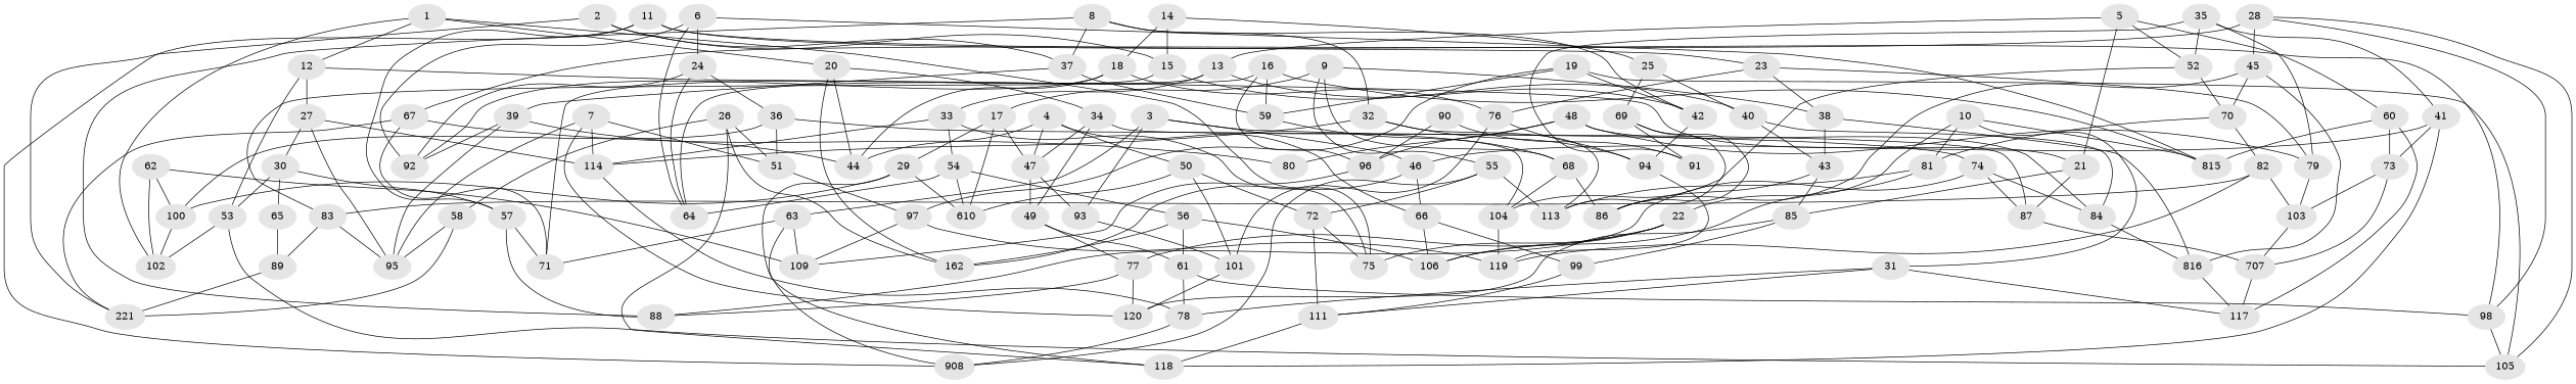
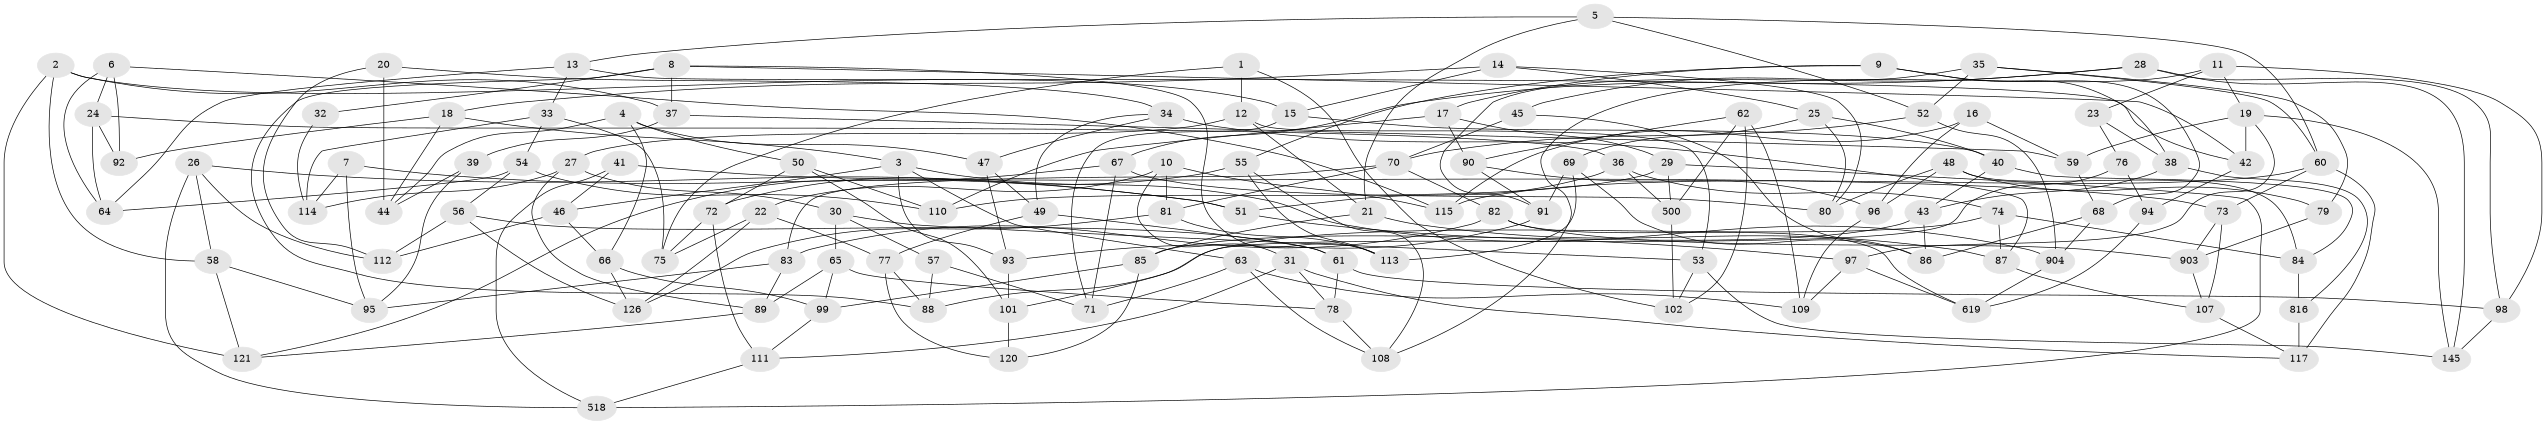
  graph {
    node [color=gray90 style=filled]
    1
    12
    20
    75
    102
    21
    27
    53
    44
    34
-   112 [label=162]
+   112
    2
    15
    37
    58
-   121 [label=221]
+   121
    40
    71
    59
    39
    95
    3
    46
    63
    93
-   104
+   104 [label=904]
    66
-   108 [label=908]
+   108
    109
    101
-   119
+   119 [label=619]
    4
    47
    50
    49
-   110 [label=610]
+   110
    72
-   106
+   106 [label=126]
    99
    5
    13
    52
    60
    64
    42
    33
    85
    87
    70
-   115 [label=815]
+   115
    117
    73
    6
    24
    92
    36
    7
    51
    114
    120
    97
    8
    32
    88
    94
    113
    9
    17
    38
    55
    68
    29
    90
    43
    n75 [label=816]
    86
    10
    22
    31
    81
    77
    78
    111
    11
    23
    57
    98
    76
    79
-   105
+   105 [label=145]
    30
    89
    54
    14
    18
    25
    80
    69
    84
    16
    83
    96
-   118
-   100
+   118 [label=518]
+   100 [label=500]
    91
    19
-   107 [label=707]
-   103
+   107
+   103 [label=903]
    74
    26
    65
    28
    45
    67
    56
    61
    35
    41
    82
    48
    62
    1 -- 12
-   1 -- 20
    1 -- 75
    1 -- 102
    12 -- 21
    12 -- 27
    12 -- 53
    20 -- 44
    20 -- 34
    20 -- 112
    21 -- 85
    21 -- 87
    27 -- 114
    27 -- 30
-   27 -- 95
+   27 -- 89
    53 -- 102
    53 -- 105
    34 -- 47
    34 -- 49
    34 -- 87
    2 -- 15
    2 -- 37
+   2 -- 58
    2 -- 121
    15 -- 40
    15 -- 71
    37 -- 59
    37 -- 39
    58 -- 121
    58 -- 95
    40 -- 43
    40 -- 84
    59 -- 68
    39 -- 44
    39 -- 95
-   39 -- 92
    3 -- 46
    3 -- 63
    3 -- 93
    3 -- 104
    46 -- 112
    46 -- 66
    63 -- 71
    63 -- 108
    63 -- 109
    93 -- 101
    104 -- 119
    66 -- 106
    66 -- 99
    101 -- 120
    4 -- 44
    4 -- 66
    4 -- 47
    4 -- 50
    47 -- 93
    47 -- 49
    50 -- 101
    50 -- 110
    50 -- 72
    49 -- 77
    49 -- 61
    72 -- 75
    72 -- 111
    99 -- 111
    5 -- 21
    5 -- 13
    5 -- 52
    5 -- 60
    13 -- 64
    13 -- 42
    13 -- 33
    52 -- 104
    52 -- 70
    60 -- 115
    60 -- 117
    60 -- 73
    42 -- 94
    33 -- 75
    33 -- 114
    33 -- 54
    85 -- 99
    85 -- 120
    87 -- 107
    70 -- 81
    70 -- 82
    73 -- 107
    73 -- 103
    6 -- 64
    6 -- 115
    6 -- 24
    6 -- 92
    24 -- 64
    24 -- 92
    24 -- 36
    36 -- 51
    36 -- 100
    36 -- 74
    7 -- 95
    7 -- 51
    7 -- 114
-   7 -- 120
    51 -- 97
    97 -- 109
    97 -- 119
    8 -- 37
    8 -- 42
    8 -- 32
    8 -- 88
    32 -- 114
-   32 -- 94
-   32 -- 113
+   8 -- 113
    94 -- 119
    9 -- 17
    9 -- 38
    9 -- 55
    9 -- 68
    17 -- 110
    17 -- 29
-   17 -- 47
+   17 -- 90
    38 -- 43
    38 -- n75
    55 -- 108
    55 -- 72
    55 -- 113
    68 -- 104
    68 -- 86
    29 -- 110
    29 -- 118
    29 -- 100
    90 -- 96
    90 -- 91
    43 -- 85
    43 -- 86
    n75 -- 117
    10 -- 115
    10 -- 22
    10 -- 31
    10 -- 81
    22 -- 75
    22 -- 106
    22 -- 77
    31 -- 117
    31 -- 78
    31 -- 111
    81 -- 106
    81 -- 113
    77 -- 120
    77 -- 88
    78 -- 108
    111 -- 118
    11 -- 108
    11 -- 23
-   11 -- 57
+   11 -- 19
    11 -- 98
    23 -- 38
    23 -- 76
-   23 -- 79
    57 -- 71
    57 -- 88
    98 -- 105
    76 -- 101
    76 -- 94
    79 -- 103
    30 -- 53
    30 -- 57
    30 -- 65
    89 -- 121
    54 -- 110
    54 -- 64
    54 -- 56
    14 -- 15
    14 -- 18
    14 -- 25
+   14 -- 80
    18 -- 44
    18 -- 92
-   18 -- 76
+   18 -- 3
    25 -- 40
+   25 -- 80
    25 -- 69
    69 -- 113
    69 -- 86
    69 -- 91
    84 -- n75
    16 -- 59
    16 -- 115
-   16 -- 83
+   70 -- 83
    16 -- 96
    83 -- 95
    83 -- 89
    96 -- 109
    100 -- 102
+   91 -- 93
    19 -- 59
    19 -- 42
    19 -- 97
    19 -- 105
    107 -- 117
    103 -- 107
    74 -- 87
    74 -- 88
    74 -- 84
    26 -- 112
    26 -- 58
    26 -- 51
    26 -- 118
-   114 -- 78
+   65 -- 99
+   65 -- 78
    65 -- 89
    28 -- 98
    28 -- 105
    28 -- 45
    28 -- 67
    45 -- 70
-   45 -- n75
    45 -- 86
    67 -- 121
    67 -- 71
    67 -- 80
    56 -- 112
    56 -- 106
    56 -- 61
    61 -- 78
    61 -- 98
    35 -- 52
    35 -- 79
    35 -- 91
-   35 -- 41
+   35 -- 60
    41 -- 46
    41 -- 73
    41 -- 118
    82 -- 119
    82 -- 83
    82 -- 103
    48 -- 79
    48 -- 80
    48 -- 84
    48 -- 96
    62 -- 102
    62 -- 109
+   62 -- 90
    62 -- 100
  }
